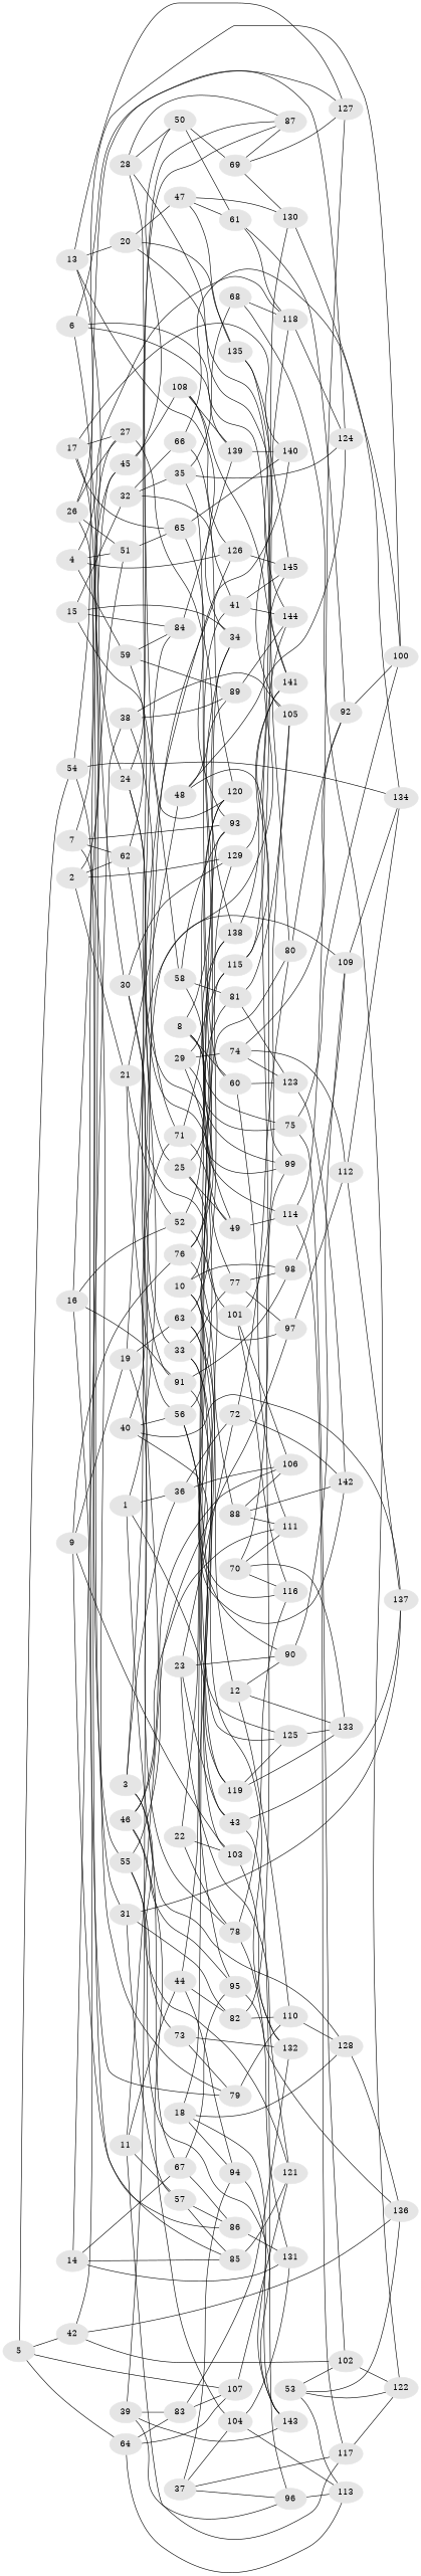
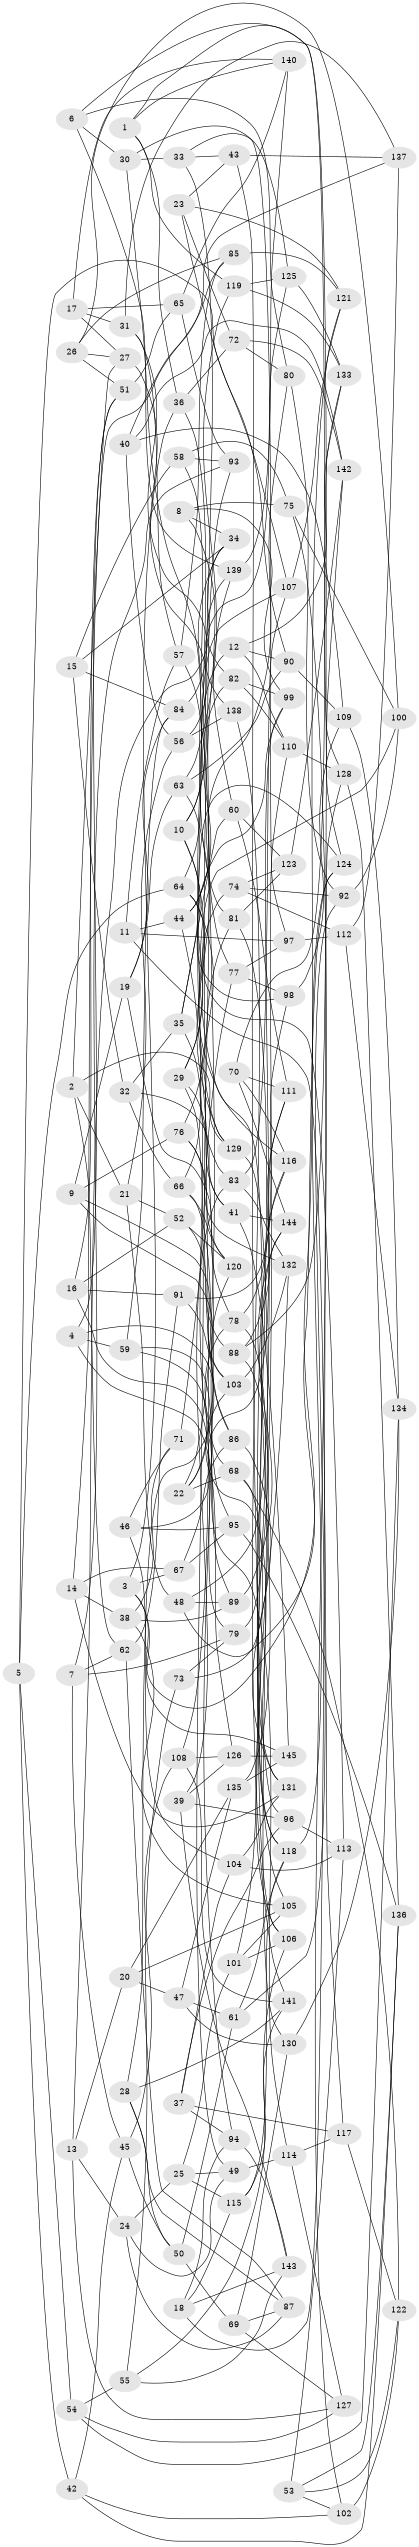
  graph {
    rankdir=LR
    node [color=gray90 style=filled]
    1
    36
    119
    128
    140
    72
    106
    133
    125
    136
    2
    21
    27
    62
    129
    52
    48
    56
    138
    91
    87
    130
    3
    67
    121
    145
    86
    95
    4
    51
    59
    118
    126
    65
    84
    89
    114
    124
    5
    42
    54
    64
    107
    45
    102
    127
    55
    134
    83
    113
    6
    30
    80
    139
    97
    33
    92
    7
    79
    93
    50
    108
    110
    8
    34
    60
    75
    99
    111
    123
    100
    9
    19
    76
    103
    63
    78
    120
    81
    132
    131
    10
    12
    98
    116
    90
    109
    11
    44
    57
    117
    94
    82
    85
    112
    122
    13
    20
    24
    47
    105
    135
    25
    49
    14
    38
    71
    15
    32
    58
    41
    35
    66
    16
    88
    17
    31
    137
    18
    115
    143
    141
    61
    144
    22
    68
    23
    43
    96
    142
    101
    26
    28
    69
    29
    74
    77
    37
    104
    39
    40
    46
    53
    73
    70
    1 -- 36
    1 -- 119
    1 -- 128
    1 -- 140
    36 -- 72
    36 -- 106
    119 -- 133
    119 -- 125
    128 -- 136
    72 -- 80
    72 -- 142
    125 -- 133
    2 -- 21
    2 -- 27
    2 -- 62
    2 -- 129
    21 -- 52
    21 -- 48
    21 -- 56
    27 -- 138
    62 -- 91
    62 -- 87
    129 -- 130
    52 -- 120
    52 -- 88
    48 -- 89
    48 -- 124
    48 -- 99
    56 -- 125
    56 -- 138
    138 -- 141
    91 -- 103
    91 -- 98
    130 -- 134
    3 -- 36
    3 -- 67
    3 -- 121
    3 -- 145
    67 -- 86
    67 -- 95
    86 -- 131
    95 -- 136
    4 -- 51
    4 -- 59
    4 -- 118
    4 -- 126
    51 -- 65
    59 -- 84
    59 -- 89
    59 -- 114
    118 -- 124
    126 -- 145
    65 -- 140
    65 -- 93
    84 -- 139
    89 -- 144
    114 -- 127
    114 -- 117
    5 -- 42
    5 -- 54
    5 -- 64
    5 -- 107
    42 -- 136
    42 -- 45
    42 -- 102
    54 -- 127
    54 -- 55
    54 -- 134
    64 -- 107
    64 -- 83
    64 -- 113
    107 -- 121
    45 -- 50
    45 -- 108
    102 -- 122
    55 -- 106
    55 -- 143
    55 -- 73
    83 -- 107
    83 -- 132
    6 -- 124
    6 -- 30
    6 -- 80
    6 -- 139
    30 -- 129
    30 -- 97
    30 -- 33
    80 -- 92
    139 -- 140
    97 -- 112
    33 -- 125
    33 -- 43
    33 -- 77
    92 -- 100
    7 -- 62
    7 -- 45
    7 -- 79
    7 -- 93
    79 -- 110
    50 -- 61
    50 -- 69
    108 -- 126
    108 -- 139
    108 -- 141
    110 -- 128
    8 -- 34
    8 -- 60
    8 -- 75
    8 -- 99
    60 -- 111
    60 -- 123
    75 -- 102
    75 -- 100
    123 -- 142
    9 -- 86
    9 -- 19
    9 -- 76
    9 -- 103
    19 -- 84
    19 -- 63
    19 -- 78
    76 -- 120
    76 -- 81
    76 -- 132
    103 -- 132
    63 -- 119
    63 -- 129
    63 -- 90
    78 -- 131
    78 -- 116
    81 -- 123
    81 -- 105
    10 -- 34
    10 -- 12
    10 -- 98
    10 -- 116
    12 -- 133
    12 -- 110
    12 -- 90
    98 -- 109
    90 -- 109
    109 -- 134
    11 -- 97
    11 -- 44
    11 -- 57
    11 -- 117
    44 -- 80
    44 -- 94
    44 -- 82
    57 -- 86
    57 -- 85
    117 -- 122
    94 -- 143
    82 -- 110
    82 -- 99
    85 -- 121
    112 -- 134
    112 -- 137
    13 -- 127
    13 -- 34
    13 -- 20
    13 -- 24
    20 -- 47
    20 -- 105
    20 -- 135
    24 -- 87
    24 -- 25
    24 -- 49
    47 -- 130
    47 -- 135
    47 -- 61
    135 -- 145
    135 -- 144
    25 -- 49
    25 -- 115
    25 -- 101
    49 -- 114
    14 -- 67
    14 -- 131
    14 -- 85
    14 -- 38
    38 -- 89
    38 -- 105
    38 -- 71
-   71 -- 138
    71 -- 77
    15 -- 84
    15 -- 34
    15 -- 32
    15 -- 58
    32 -- 41
    32 -- 35
    32 -- 66
    58 -- 93
    58 -- 75
    58 -- 81
    41 -- 145
    41 -- 144
    35 -- 124
    35 -- 60
    35 -- 68
-   56 -- 95
+   66 -- 95
    66 -- 100
    66 -- 120
    16 -- 52
    16 -- 91
    16 -- 51
    16 -- 79
    88 -- 106
    88 -- 111
    88 -- 142
    17 -- 140
    17 -- 27
    17 -- 65
    17 -- 31
    31 -- 57
    31 -- 82
    31 -- 137
    18 -- 128
    18 -- 94
    18 -- 115
    18 -- 143
    115 -- 118
    115 -- 141
    61 -- 118
    61 -- 92
    22 -- 93
    22 -- 103
    22 -- 78
+   22 -- 68
    68 -- 118
    68 -- 122
    23 -- 72
    23 -- 121
    23 -- 90
    23 -- 43
    43 -- 137
    43 -- 96
    96 -- 113
    101 -- 106
    101 -- 116
    101 -- 105
    26 -- 27
    26 -- 51
    26 -- 100
    26 -- 85
    28 -- 87
    28 -- 50
    28 -- 120
    28 -- 141
    69 -- 87
    69 -- 130
    69 -- 127
    29 -- 99
    29 -- 49
    29 -- 41
    29 -- 74
    74 -- 92
    74 -- 123
    74 -- 112
    77 -- 97
    77 -- 98
    37 -- 117
    37 -- 94
    37 -- 96
    37 -- 104
    104 -- 113
    104 -- 131
    39 -- 126
    39 -- 83
    39 -- 143
    39 -- 96
    40 -- 56
    40 -- 109
    40 -- 137
    40 -- 142
    46 -- 95
    46 -- 111
    46 -- 71
    46 -- 104
    53 -- 136
    53 -- 102
    53 -- 113
    53 -- 122
    73 -- 79
    73 -- 132
    70 -- 133
    70 -- 111
    70 -- 116
    70 -- 144
  }
